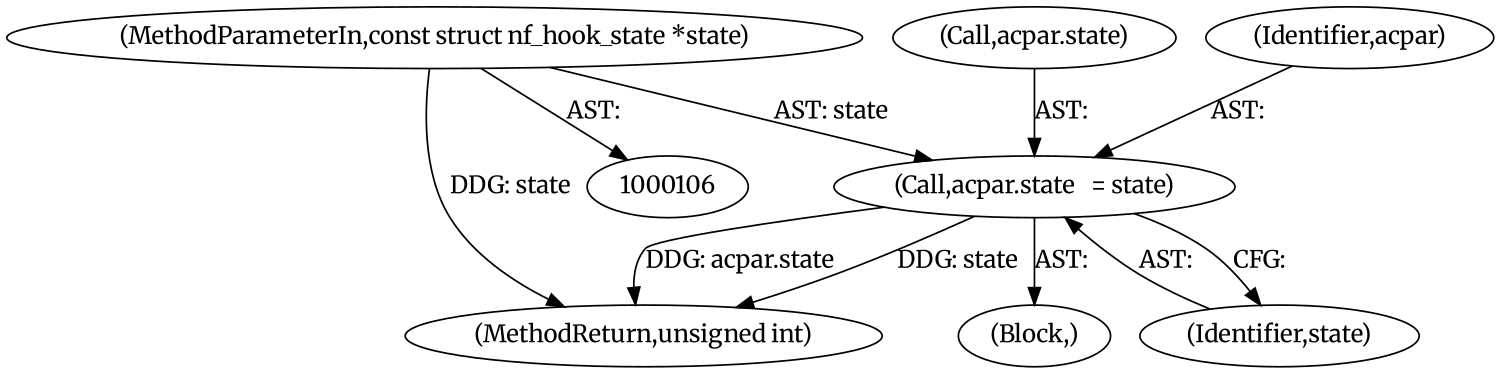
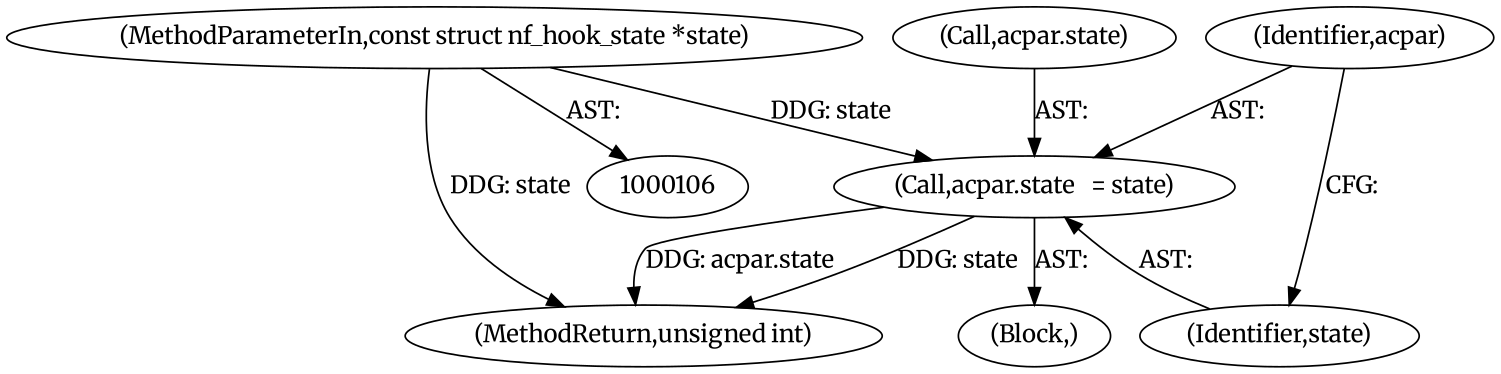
  digraph {
    fontname=Merriweather
    node [fontname=Merriweather]
    edge [fontname=Merriweather]
    n1 [label="(Call,acpar.state   = state)"]
    n2 [label="(Identifier,state)"]
    n3 [label="(Block,)"]
    n4 [label="(MethodReturn,unsigned int)"]
    n5 [label="(MethodParameterIn,const struct nf_hook_state *state)"]
    1000106
    n7 [label="(Identifier,acpar)"]
    n8 [label="(Call,acpar.state)"]
-   n1 -> n2 [label="CFG: "]
+   n7 -> n2 [label="CFG: "]
    n1 -> n3 [label="AST: "]
    n1 -> n4 [label="DDG: acpar.state"]
    n1 -> n4 [label="DDG: state"]
    n2 -> n1 [label="AST: "]
-   n5 -> n1 [label="AST: state"]
+   n5 -> n1 [label="DDG: state"]
    n5 -> n4 [label="DDG: state"]
    n5 -> 1000106 [label="AST: "]
    n7 -> n1 [label="AST: "]
    n8 -> n1 [label="AST: "]
  }
